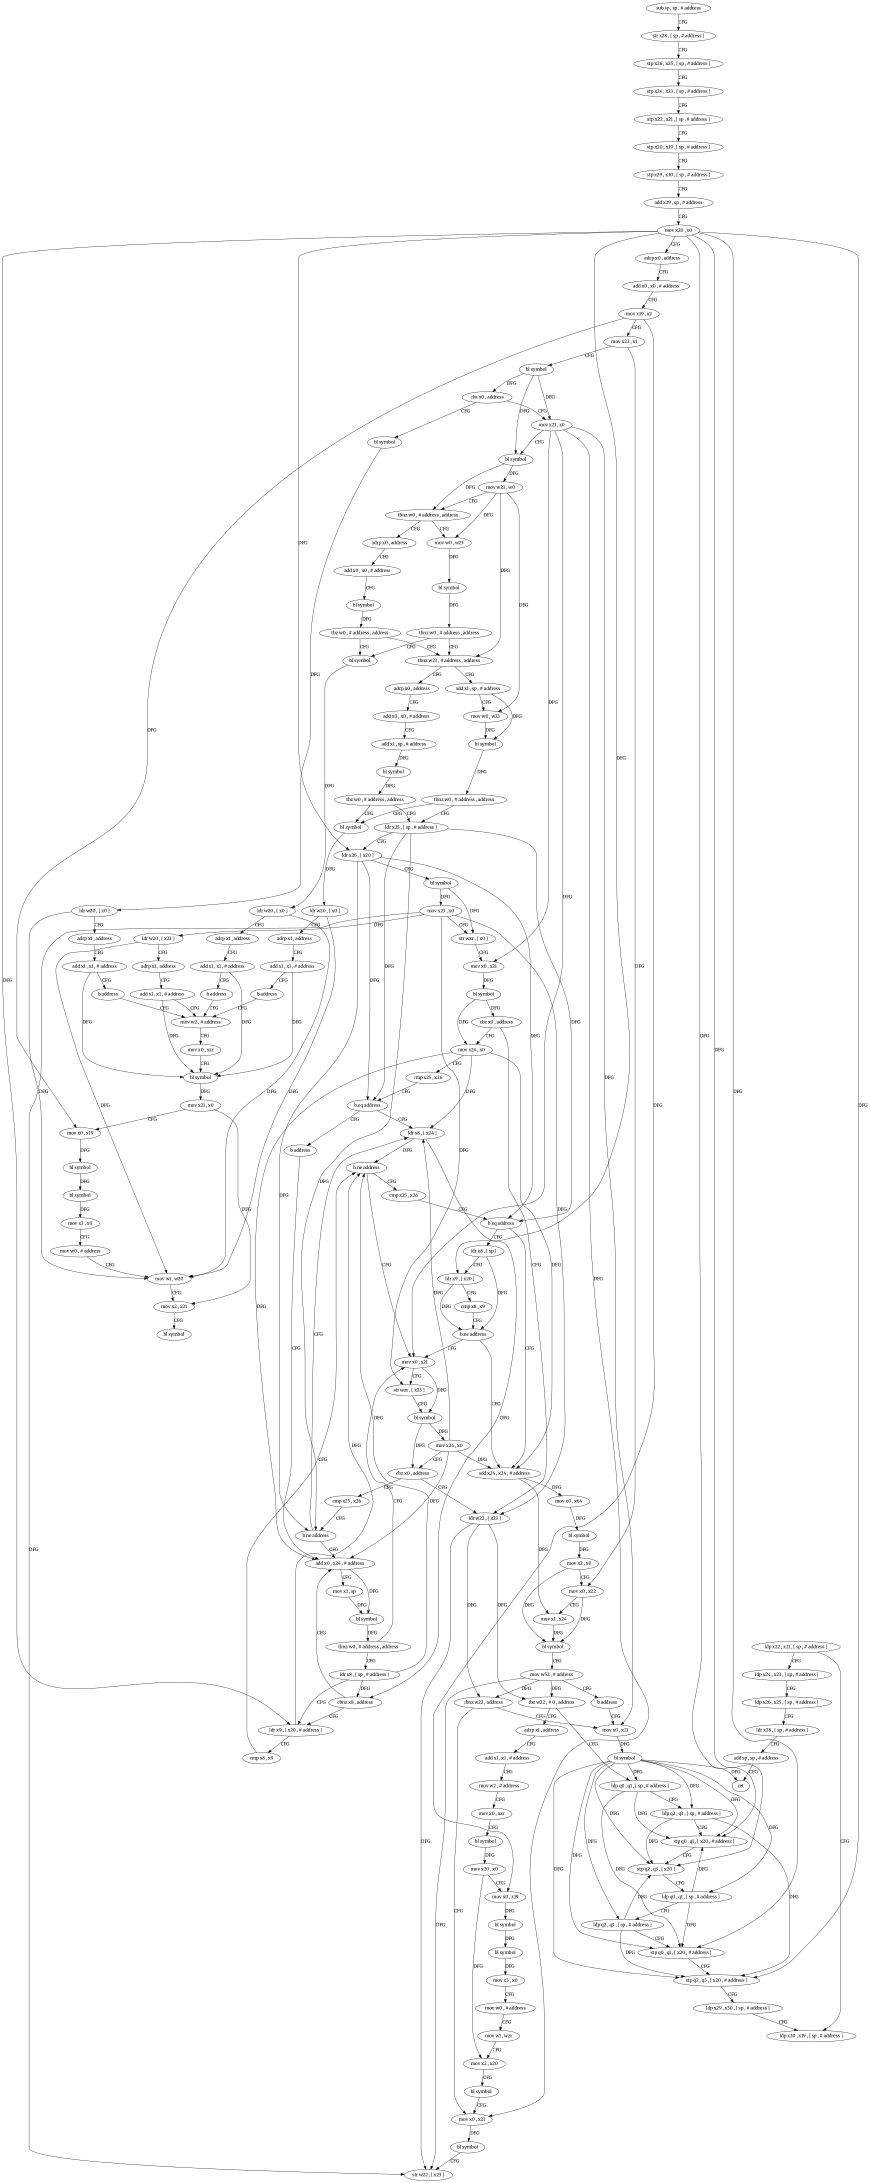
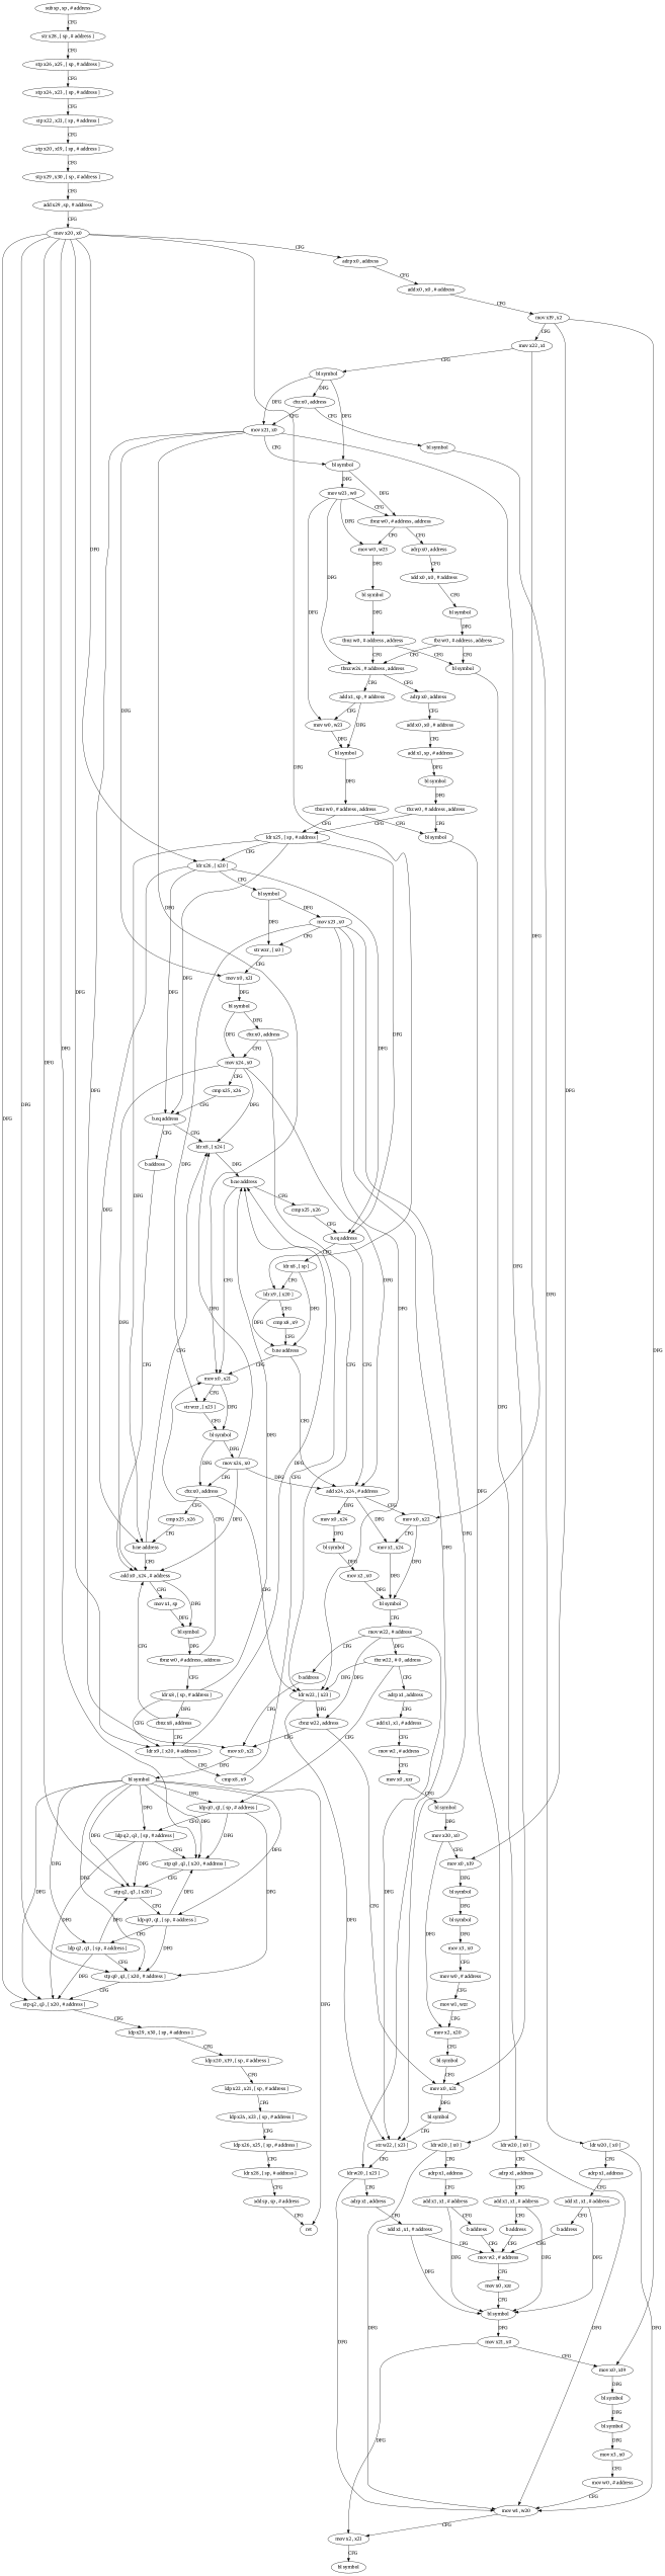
  digraph {
    fontname=Merriweather
    node [fontname=Merriweather]
    edge [fontname=Merriweather]
    n1 [label="sub sp , sp , # address"]
    n2 [label="str x28 , [ sp , # address ]"]
    n3 [label="stp x26 , x25 , [ sp , # address ]"]
    n4 [label="stp x24 , x23 , [ sp , # address ]"]
    n5 [label="stp x22 , x21 , [ sp , # address ]"]
    n6 [label="stp x20 , x19 , [ sp , # address ]"]
    n7 [label="stp x29 , x30 , [ sp , # address ]"]
    n8 [label="add x29 , sp , # address"]
    n9 [label="mov x20 , x0"]
    n10 [label="adrp x0 , address"]
    n11 [label="ldr x26 , [ x20 ]"]
    n12 [label="ldr x9 , [ x20 , # address ]"]
    n13 [label="stp q0 , q1 , [ x20 , # address ]"]
    n14 [label="stp q2 , q3 , [ x20 ]"]
    n15 [label="stp q0 , q1 , [ x20 , # address ]"]
    n16 [label="stp q2 , q3 , [ x20 , # address ]"]
    n17 [label="ldr x9 , [ x20 ]"]
    n18 [label="add x0 , x0 , # address"]
    n19 [label="b.eq address"]
    n20 [label="b.eq address"]
    n21 [label="b.ne address"]
    n22 [label="bl symbol"]
    n23 [label="b.ne address"]
    n24 [label="cmp x8 , x9"]
    n25 [label="ldp q0 , q1 , [ sp , # address ]"]
    n26 [label="ldp x29 , x30 , [ sp , # address ]"]
    n27 [label="b.ne address"]
    n28 [label="cmp x8 , x9"]
    n29 [label="mov x19 , x2"]
    n30 [label="mov x22 , x1"]
    n31 [label="mov x0 , x19"]
    n32 [label="mov x0 , x19"]
    n33 [label="bl symbol"]
    n34 [label="mov x0 , x22"]
    n35 [label="bl symbol"]
    n36 [label="bl symbol"]
    n37 [label="cbz x0 , address"]
    n38 [label="mov x21 , x0"]
    n39 [label="bl symbol"]
    n40 [label="mov x1 , x24"]
    n41 [label="bl symbol"]
    n42 [label="bl symbol"]
    n43 [label="mov x0 , x21"]
    n44 [label="mov x0 , x21"]
    n45 [label="mov x0 , x21"]
    n46 [label="mov x0 , x21"]
    n47 [label="mov w23 , w0"]
    n48 [label="tbnz w0 , # address , address"]
    n49 [label="ldr w20 , [ x0 ]"]
    n50 [label="adrp x1 , address"]
    n51 [label="mov w1 , w20"]
    n52 [label="bl symbol"]
    n53 [label="bl symbol"]
    n54 [label="bl symbol"]
    n55 [label="str wzr , [ x23 ]"]
    n56 [label="bl symbol"]
    n57 [label="add x1 , x1 , # address"]
    n58 [label="mov x2 , x21"]
    n59 [label="b address"]
    n60 [label="bl symbol"]
    n61 [label="mov w2 , # address"]
    n62 [label="mov x21 , x0"]
    n63 [label="mov x0 , xzr"]
    n64 [label="mov w0 , w23"]
-   n65 [label="tbnz w23 , # address , address"]
+   n65 [label="tbnz w24 , # address , address"]
    n66 [label="mov w0 , w23"]
    n67 [label="adrp x0 , address"]
    n68 [label="bl symbol"]
    n69 [label="adrp x0 , address"]
    n70 [label="add x1 , sp , # address"]
    n71 [label="bl symbol"]
    n72 [label="add x0 , x0 , # address"]
    n73 [label="bl symbol"]
    n74 [label="tbnz w0 , # address , address"]
    n75 [label="bl symbol"]
    n76 [label="bl symbol"]
    n77 [label="mov x3 , x0"]
    n78 [label="mov w0 , # address"]
    n79 [label="tbz w0 , # address , address"]
    n80 [label="bl symbol"]
    n81 [label="ldr w20 , [ x0 ]"]
    n82 [label="add x0 , x0 , # address"]
    n83 [label="adrp x1 , address"]
    n84 [label="add x1 , sp , # address"]
    n85 [label="tbnz w0 , # address , address"]
    n86 [label="add x1 , x1 , # address"]
    n87 [label="b address"]
    n88 [label="bl symbol"]
    n89 [label="tbz w0 , # address , address"]
    n90 [label="ldr x25 , [ sp , # address ]"]
    n91 [label="bl symbol"]
    n92 [label="ldr w20 , [ x0 ]"]
    n93 [label="ldr x8 , [ x24 ]"]
    n94 [label="b address"]
    n95 [label="add x24 , x24 , # address"]
    n96 [label="ldr x8 , [ sp ]"]
    n97 [label="add x0 , x24 , # address"]
    n98 [label="adrp x1 , address"]
    n99 [label="mov x23 , x0"]
    n100 [label="str wzr , [ x0 ]"]
    n101 [label="ldr w22 , [ x23 ]"]
    n102 [label="str w22 , [ x23 ]"]
    n103 [label="ldr w20 , [ x23 ]"]
    n104 [label="cbnz w22 , address"]
    n105 [label="tbz w22 , # 0 , address"]
    n106 [label="adrp x1 , address"]
    n107 [label="cbz x0 , address"]
    n108 [label="mov x24 , x0"]
    n109 [label="cmp x25 , x26"]
    n110 [label="ldp q0 , q1 , [ sp , # address ]"]
    n111 [label="adrp x1 , address"]
    n112 [label="cbnz x8 , address"]
    n113 [label="mov x1 , sp"]
    n114 [label="bl symbol"]
-   n115 [label="mov x0 , x64"]
+   n115 [label="mov x0 , x24"]
    n116 [label="add x1 , x1 , # address"]
    n117 [label="b address"]
    n118 [label="ldp q2 , q3 , [ sp , # address ]"]
    n119 [label="ldp q2 , q3 , [ sp , # address ]"]
    n120 [label=ret]
    n121 [label="cmp x25 , x26"]
    n122 [label="add x1 , x1 , # address"]
    n123 [label="add x1 , x1 , # address"]
    n124 [label="tbnz w0 , # address , address"]
    n125 [label="mov w2 , # address"]
    n126 [label="mov x24 , x0"]
    n127 [label="cbz x0 , address"]
    n128 [label="ldr x8 , [ sp , # address ]"]
    n129 [label="mov x0 , xzr"]
    n130 [label="bl symbol"]
    n131 [label="mov x20 , x0"]
    n132 [label="mov x2 , x20"]
    n133 [label="bl symbol"]
    n134 [label="bl symbol"]
    n135 [label="mov x3 , x0"]
    n136 [label="mov w0 , # address"]
    n137 [label="mov w1 , wzr"]
    n138 [label="ldp x20 , x19 , [ sp , # address ]"]
    n139 [label="ldp x22 , x21 , [ sp , # address ]"]
    n140 [label="ldp x24 , x23 , [ sp , # address ]"]
    n141 [label="ldp x26 , x25 , [ sp , # address ]"]
    n142 [label="ldr x28 , [ sp , # address ]"]
    n143 [label="add sp , sp , # address"]
    n144 [label="cmp x25 , x26"]
    n145 [label="bl symbol"]
    n146 [label="mov x2 , x0"]
-   n147 [label="mov w52 , # address"]
+   n147 [label="mov w22 , # address"]
    n148 [label="b address"]
    n1 -> n2 [label=CFG]
    n2 -> n3 [label=CFG]
    n3 -> n4 [label=CFG]
    n4 -> n5 [label=CFG]
    n5 -> n6 [label=CFG]
    n6 -> n7 [label=CFG]
    n7 -> n8 [label=CFG]
    n8 -> n9 [label=CFG]
    n9 -> n10 [label=CFG]
    n9 -> n11 [label=DFG]
    n9 -> n12 [label=DFG]
    n9 -> n13 [label=DFG]
    n9 -> n14 [label=DFG]
    n9 -> n15 [label=DFG]
    n9 -> n16 [label=DFG]
    n9 -> n17 [label=DFG]
    n10 -> n18 [label=CFG]
    n11 -> n19 [label=DFG]
    n11 -> n20 [label=DFG]
    n11 -> n21 [label=DFG]
    n11 -> n22 [label=CFG]
    n12 -> n23 [label=DFG]
    n12 -> n24 [label=CFG]
    n13 -> n14 [label=CFG]
    n14 -> n25 [label=CFG]
    n15 -> n16 [label=CFG]
    n16 -> n26 [label=CFG]
    n17 -> n27 [label=DFG]
    n17 -> n28 [label=CFG]
    n18 -> n29 [label=CFG]
    n19 -> n93 [label=CFG]
    n19 -> n94 [label=CFG]
    n20 -> n95 [label=CFG]
    n20 -> n96 [label=CFG]
    n21 -> n93 [label=CFG]
    n21 -> n97 [label=CFG]
    n22 -> n99 [label=DFG]
    n22 -> n100 [label=DFG]
    n23 -> n46 [label=CFG]
    n23 -> n121 [label=CFG]
    n24 -> n23 [label=CFG]
    n25 -> n13 [label=DFG]
    n25 -> n15 [label=DFG]
    n25 -> n119 [label=CFG]
    n26 -> n138 [label=CFG]
    n27 -> n46 [label=CFG]
    n27 -> n95 [label=CFG]
    n28 -> n27 [label=CFG]
    n29 -> n30 [label=CFG]
    n29 -> n31 [label=DFG]
    n29 -> n32 [label=DFG]
    n30 -> n33 [label=CFG]
    n30 -> n34 [label=DFG]
    n31 -> n35 [label=DFG]
    n32 -> n36 [label=DFG]
    n33 -> n37 [label=DFG]
    n33 -> n38 [label=DFG]
    n33 -> n39 [label=DFG]
    n34 -> n40 [label=CFG]
    n34 -> n41 [label=DFG]
    n35 -> n76 [label=DFG]
    n36 -> n134 [label=DFG]
    n37 -> n38 [label=CFG]
    n37 -> n42 [label=CFG]
    n38 -> n39 [label=CFG]
    n38 -> n43 [label=DFG]
    n38 -> n44 [label=DFG]
    n38 -> n45 [label=DFG]
    n38 -> n46 [label=DFG]
    n39 -> n47 [label=DFG]
    n39 -> n48 [label=DFG]
    n40 -> n41 [label=DFG]
    n41 -> n147 [label=CFG]
    n42 -> n49 [label=DFG]
    n43 -> n52 [label=DFG]
    n44 -> n53 [label=DFG]
    n45 -> n54 [label=DFG]
    n46 -> n55 [label=CFG]
    n46 -> n56 [label=DFG]
    n47 -> n48 [label=CFG]
    n47 -> n64 [label=DFG]
    n47 -> n65 [label=DFG]
    n47 -> n66 [label=DFG]
    n48 -> n64 [label=CFG]
    n48 -> n67 [label=CFG]
    n49 -> n50 [label=CFG]
    n49 -> n51 [label=DFG]
    n50 -> n57 [label=CFG]
    n51 -> n58 [label=CFG]
    n52 -> n107 [label=DFG]
    n52 -> n108 [label=DFG]
    n53 -> n102 [label=CFG]
    n54 -> n13 [label=DFG]
    n54 -> n14 [label=DFG]
    n54 -> n15 [label=DFG]
    n54 -> n16 [label=DFG]
    n54 -> n25 [label=DFG]
    n54 -> n110 [label=DFG]
    n54 -> n118 [label=DFG]
    n54 -> n119 [label=DFG]
    n54 -> n120 [label=DFG]
    n55 -> n56 [label=CFG]
    n56 -> n126 [label=DFG]
    n56 -> n127 [label=DFG]
    n57 -> n59 [label=CFG]
    n57 -> n60 [label=DFG]
    n58 -> n75 [label=CFG]
    n59 -> n61 [label=CFG]
    n60 -> n62 [label=DFG]
    n61 -> n63 [label=CFG]
    n62 -> n31 [label=CFG]
    n62 -> n58 [label=DFG]
    n63 -> n60 [label=CFG]
    n64 -> n68 [label=DFG]
    n65 -> n69 [label=CFG]
    n65 -> n70 [label=CFG]
    n66 -> n71 [label=DFG]
    n67 -> n72 [label=CFG]
    n68 -> n74 [label=DFG]
    n69 -> n82 [label=CFG]
    n70 -> n66 [label=CFG]
    n70 -> n71 [label=DFG]
    n71 -> n85 [label=DFG]
    n72 -> n73 [label=CFG]
    n73 -> n79 [label=DFG]
    n74 -> n65 [label=CFG]
    n74 -> n80 [label=CFG]
    n76 -> n77 [label=DFG]
    n77 -> n78 [label=CFG]
    n78 -> n51 [label=CFG]
    n79 -> n65 [label=CFG]
    n79 -> n80 [label=CFG]
    n80 -> n81 [label=DFG]
    n81 -> n51 [label=DFG]
    n81 -> n83 [label=CFG]
    n82 -> n84 [label=CFG]
    n83 -> n86 [label=CFG]
    n84 -> n88 [label=DFG]
    n85 -> n90 [label=CFG]
    n85 -> n91 [label=CFG]
    n86 -> n60 [label=DFG]
    n86 -> n87 [label=CFG]
    n87 -> n61 [label=CFG]
    n88 -> n89 [label=DFG]
    n89 -> n90 [label=CFG]
    n89 -> n91 [label=CFG]
    n90 -> n11 [label=CFG]
    n90 -> n19 [label=DFG]
    n90 -> n20 [label=DFG]
    n90 -> n21 [label=DFG]
    n91 -> n92 [label=DFG]
    n92 -> n51 [label=DFG]
    n92 -> n98 [label=CFG]
    n93 -> n23 [label=DFG]
-   n93 -> n112 [label=DFG]
    n94 -> n97 [label=CFG]
    n95 -> n40 [label=DFG]
    n95 -> n115 [label=DFG]
    n96 -> n17 [label=CFG]
    n96 -> n27 [label=DFG]
    n97 -> n113 [label=CFG]
    n97 -> n114 [label=DFG]
    n98 -> n116 [label=CFG]
    n99 -> n55 [label=DFG]
    n99 -> n100 [label=CFG]
    n99 -> n101 [label=DFG]
    n99 -> n102 [label=DFG]
    n99 -> n103 [label=DFG]
    n100 -> n43 [label=CFG]
    n101 -> n102 [label=DFG]
    n101 -> n104 [label=DFG]
-   n101 -> n105 [label=DFG]
+   n105 -> n101 [label=DFG]
+   n102 -> n103 [label=CFG]
    n103 -> n51 [label=DFG]
    n103 -> n106 [label=CFG]
    n104 -> n44 [label=CFG]
    n104 -> n45 [label=CFG]
    n105 -> n110 [label=CFG]
    n105 -> n111 [label=CFG]
    n106 -> n122 [label=CFG]
    n107 -> n101 [label=CFG]
    n107 -> n108 [label=CFG]
    n108 -> n93 [label=DFG]
    n108 -> n95 [label=DFG]
    n108 -> n97 [label=DFG]
    n108 -> n109 [label=CFG]
    n109 -> n19 [label=CFG]
    n110 -> n13 [label=DFG]
    n110 -> n15 [label=DFG]
    n110 -> n118 [label=CFG]
    n111 -> n123 [label=CFG]
    n112 -> n12 [label=CFG]
    n112 -> n97 [label=CFG]
    n113 -> n114 [label=DFG]
    n114 -> n124 [label=DFG]
    n115 -> n145 [label=DFG]
    n116 -> n60 [label=DFG]
    n116 -> n117 [label=CFG]
    n117 -> n61 [label=CFG]
    n118 -> n13 [label=CFG]
    n118 -> n14 [label=DFG]
    n118 -> n16 [label=DFG]
    n119 -> n14 [label=DFG]
    n119 -> n15 [label=CFG]
    n119 -> n16 [label=DFG]
    n121 -> n20 [label=CFG]
    n122 -> n60 [label=DFG]
    n122 -> n61 [label=CFG]
    n123 -> n125 [label=CFG]
    n124 -> n46 [label=CFG]
    n124 -> n128 [label=CFG]
    n125 -> n129 [label=CFG]
    n126 -> n93 [label=DFG]
    n126 -> n95 [label=DFG]
    n126 -> n97 [label=DFG]
    n126 -> n127 [label=CFG]
    n127 -> n101 [label=CFG]
    n127 -> n144 [label=CFG]
    n128 -> n12 [label=CFG]
    n128 -> n23 [label=DFG]
    n128 -> n112 [label=DFG]
    n129 -> n130 [label=CFG]
    n130 -> n131 [label=DFG]
    n131 -> n32 [label=CFG]
    n131 -> n132 [label=DFG]
    n132 -> n133 [label=CFG]
    n133 -> n44 [label=CFG]
    n134 -> n135 [label=DFG]
    n135 -> n136 [label=CFG]
    n136 -> n137 [label=CFG]
    n137 -> n132 [label=CFG]
-   n139 -> n138 [label=CFG]
+   n138 -> n139 [label=CFG]
    n139 -> n140 [label=CFG]
    n140 -> n141 [label=CFG]
    n141 -> n142 [label=CFG]
    n142 -> n143 [label=CFG]
    n143 -> n120 [label=CFG]
    n144 -> n21 [label=CFG]
    n145 -> n146 [label=DFG]
-   n146 -> n34 [label=CFG]
+   n95 -> n34 [label=CFG]
    n146 -> n41 [label=DFG]
    n147 -> n102 [label=DFG]
    n147 -> n104 [label=DFG]
    n147 -> n105 [label=DFG]
    n147 -> n148 [label=CFG]
    n148 -> n45 [label=CFG]
  }
